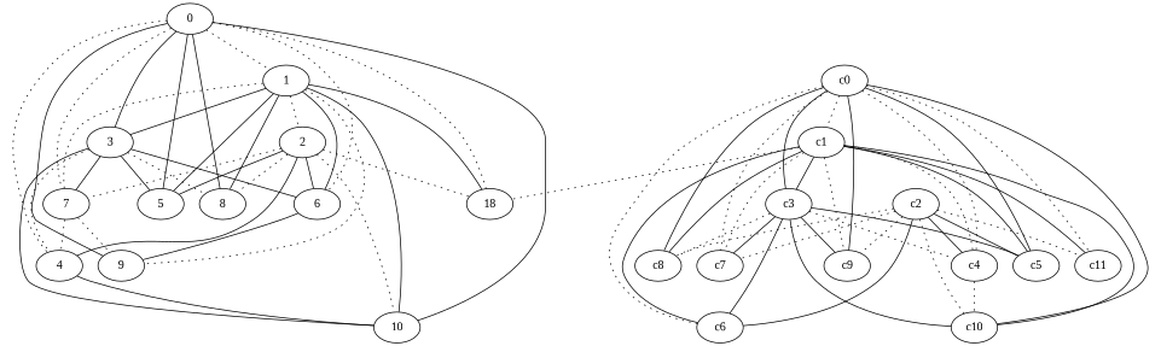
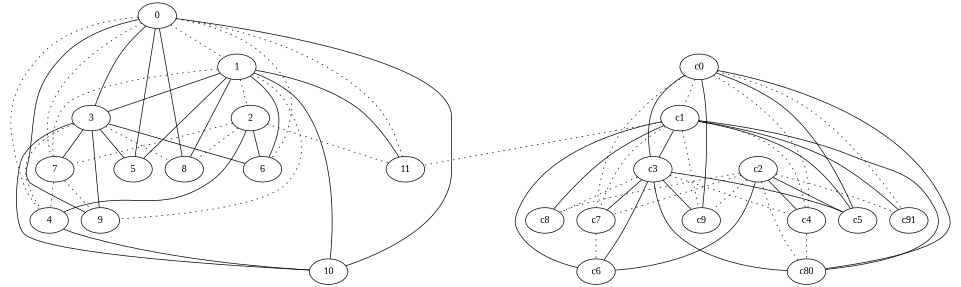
  graph {
    fontname="Liberation Serif"
    node [fontname="Liberation Serif"]
    edge [fontname="Liberation Serif"]
    n1 [label=0]
    n2 [label=1]
    n3 [label=3]
    n4 [label=4]
    n5 [label=5]
    n6 [label=6]
    n7 [label=7]
    n8 [label=8]
    n9 [label=9]
    n10 [label=10]
-   n11 [label=18]
+   n11 [label=11]
    n12 [label=2]
    c0
    c1
    c3
    c4
    c5
    c6
    c7
    c8
    c9
-   c10
-   c11
+   c10 [label=c80]
+   c11 [label=c91]
    c2
    n1 -- n2 [style=dotted]
    n1 -- n3
    n1 -- n4 [style=dotted]
    n1 -- n5
    n1 -- n6 [style=dotted]
    n1 -- n7 [style=dotted]
    n1 -- n8
    n1 -- n9
    n1 -- n10
    n1 -- n11 [style=dotted]
    n2 -- n3
    n2 -- n5
    n2 -- n6
    n2 -- n7 [style=dotted]
    n2 -- n8
    n2 -- n9 [style=dotted]
    n2 -- n10
    n2 -- n11
    n2 -- n12 [style=dotted]
    n3 -- n4 [style=dotted]
    n3 -- n5
    n3 -- n6
    n3 -- n7
    n3 -- n8 [style=dotted]
-   n6 -- n9
+   n3 -- n9
    n3 -- n10
    n4 -- n10
    n7 -- n4 [style=dotted]
    n7 -- n9 [style=dotted]
    n12 -- n4
-   n12 -- n5
    n12 -- n6
    n12 -- n7 [style=dotted]
    n12 -- n8 [style=dotted]
-   n12 -- n10 [style=dotted]
    n12 -- n11 [style=dotted]
    c0 -- c1 [style=dotted]
    c0 -- c3
    c0 -- c4 [style=dotted]
    c0 -- c5
-   c0 -- c6 [style=dotted]
+   c7 -- c6 [style=dotted]
    c0 -- c7 [style=dotted]
-   c0 -- c8
    c0 -- c9
    c0 -- c10
    c0 -- c11 [style=dotted]
    c1 -- n11 [style=dotted]
    c1 -- c3
    c1 -- c4 [style=dotted]
    c1 -- c5
    c1 -- c6
    c1 -- c7 [style=dotted]
    c1 -- c8
    c1 -- c9 [style=dotted]
    c1 -- c10
    c1 -- c11
    c3 -- c4 [style=dotted]
    c3 -- c5
    c3 -- c6
    c3 -- c7
    c3 -- c8 [style=dotted]
    c3 -- c9
    c3 -- c10
    c4 -- c10 [style=dotted]
    c2 -- c4
    c2 -- c5
    c2 -- c6
    c2 -- c7 [style=dotted]
    c2 -- c8 [style=dotted]
    c2 -- c9 [style=dotted]
    c2 -- c10 [style=dotted]
    c2 -- c11 [style=dotted]
  }
